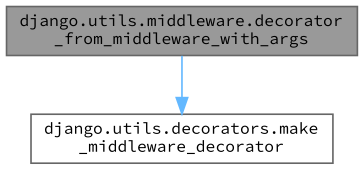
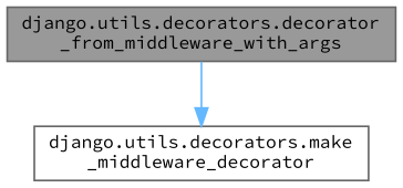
  digraph {
    rankdir=TB
    fontname="Source Code Pro"
    node [fontname="Source Code Pro" fontsize=10 shape=box style=filled]
-   n1 [color=gray40 fillcolor=grey60 fontcolor=black height=0.2 label="django.utils.middleware.decorator\l_from_middleware_with_args" width=0.4]
+   n1 [color=gray40 fillcolor=grey60 fontcolor=black height=0.2 label="django.utils.decorators.decorator\l_from_middleware_with_args" width=0.4]
    n2 [color=grey40 fillcolor=white height=0.2 label="django.utils.decorators.make\l_middleware_decorator" width=0.4]
    n1 -> n2 [color=steelblue1 fontname="Source Code Pro" fontsize=10 labelfontname=Helvetica labelfontsize=10 style=solid]
  }
